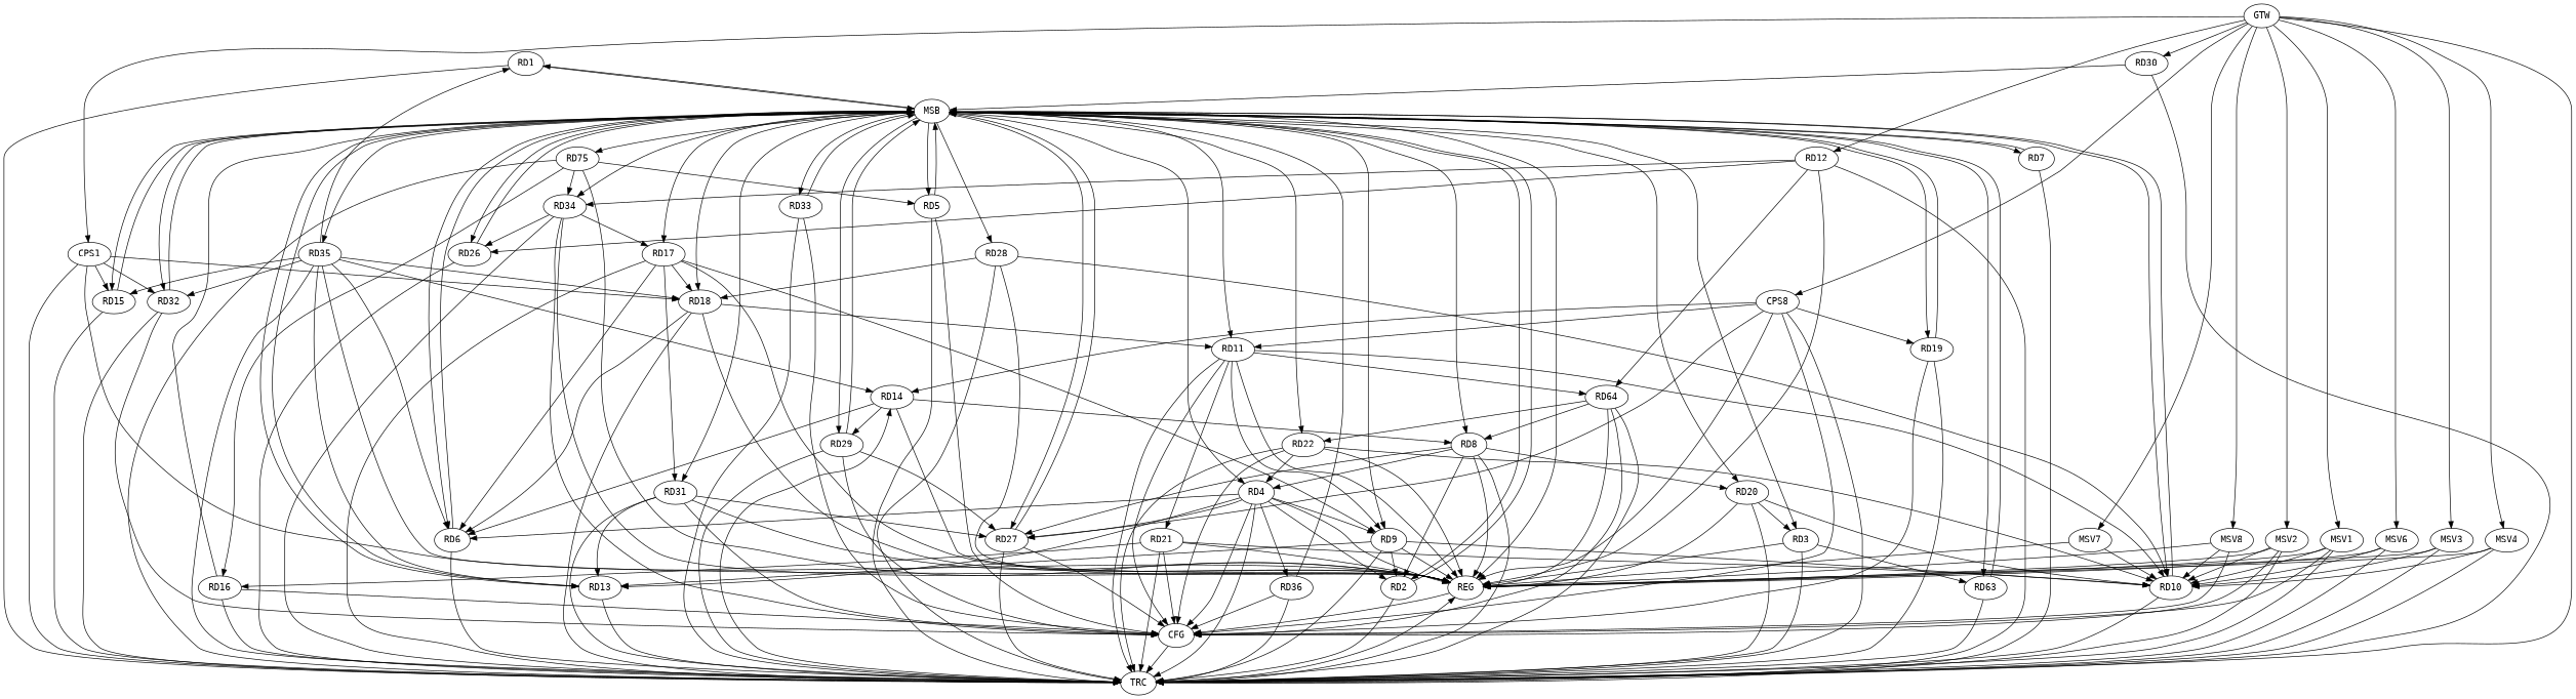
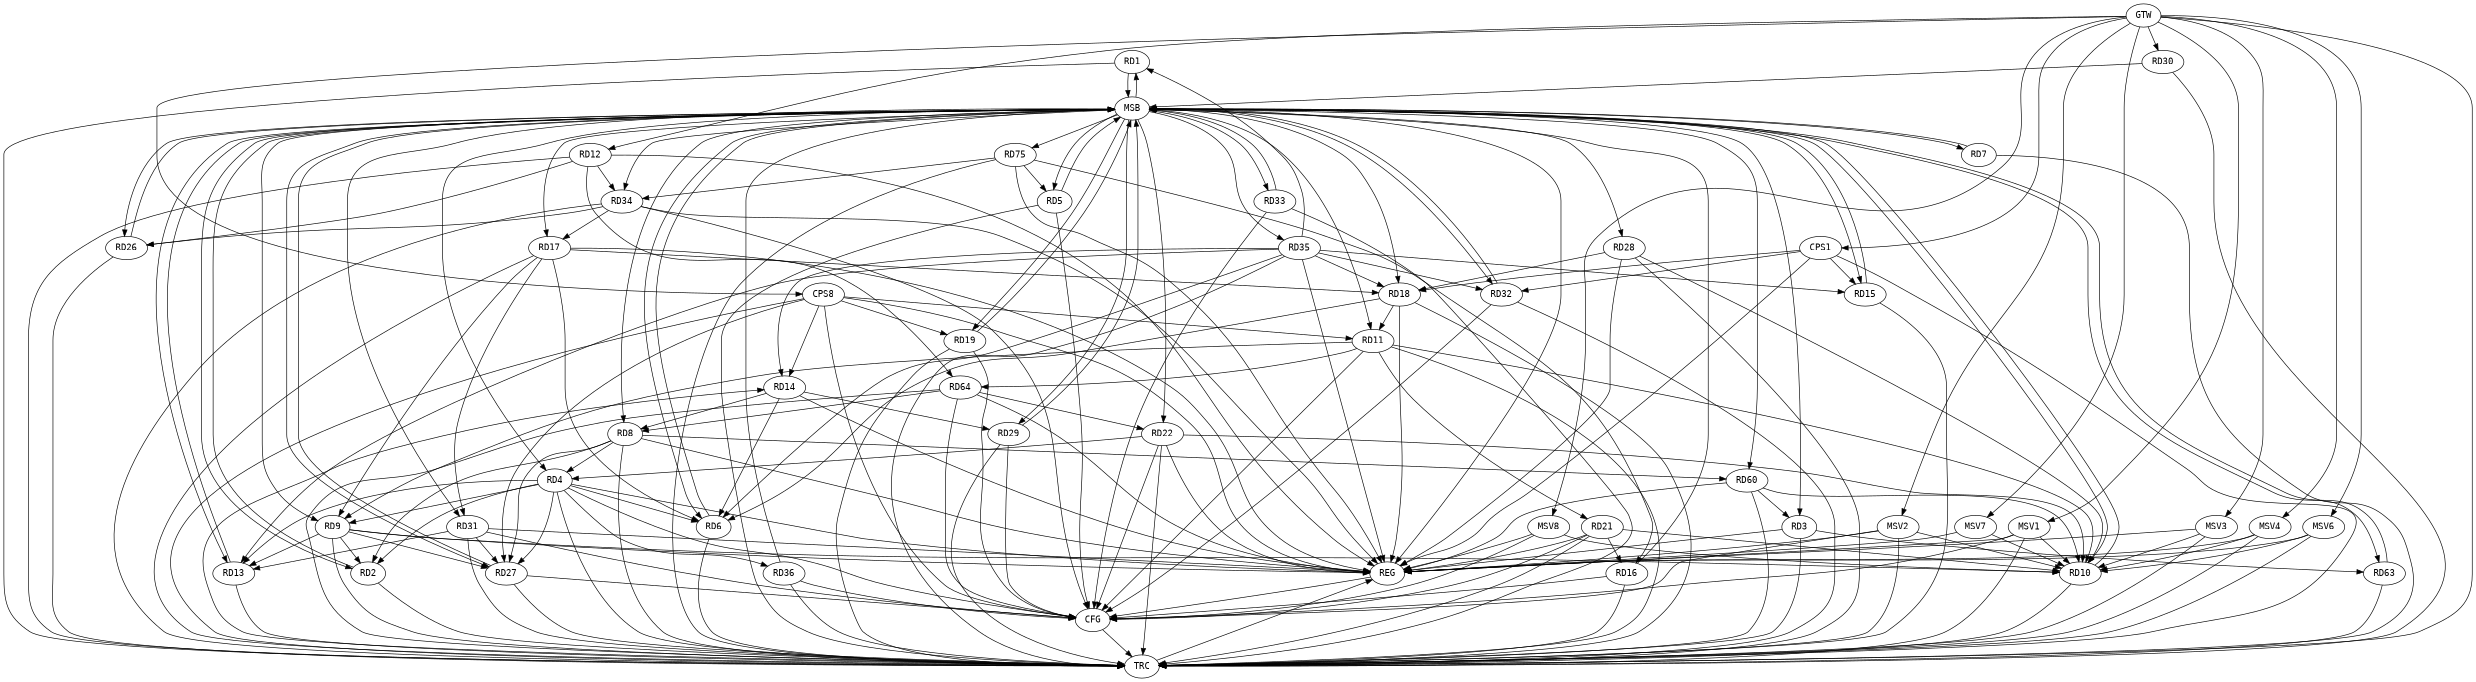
  strict digraph {
    fontname="DejaVu Sans Mono"
    node [fontname="DejaVu Sans Mono"]
    edge [fontname="DejaVu Sans Mono"]
    n1 [label=RD1]
    n2 [label=MSB]
    n3 [label=TRC]
    n4 [label=RD2]
    n5 [label=RD3]
    n6 [label=RD63]
    n7 [label=REG]
    n8 [label=RD4]
    n9 [label=RD6]
    n10 [label=RD9]
    n11 [label=RD13]
    n12 [label=RD27]
    n13 [label=RD5]
    n14 [label=RD7]
    n15 [label=RD8]
-   n16 [label=RD20]
+   n16 [label=RD60]
    n17 [label=RD10]
    n18 [label=RD11]
    n19 [label=RD26]
    n20 [label=RD34]
    n21 [label=RD29]
    n22 [label=RD15]
    n23 [label=RD17]
    n24 [label=RD18]
    n25 [label=RD31]
    n26 [label=RD19]
    n27 [label=RD22]
    n28 [label=RD75]
    n29 [label=RD28]
    n30 [label=RD32]
    n31 [label=RD33]
    n32 [label=RD35]
    n33 [label=RD14]
    n34 [label=CFG]
    n35 [label=RD36]
    n36 [label=RD21]
    n37 [label=RD64]
    n38 [label=RD16]
    n39 [label=RD12]
    n40 [label=RD30]
    n41 [label=CPS1]
    n42 [label=CPS8]
    n43 [label=GTW]
    n44 [label=MSV1]
    n45 [label=MSV2]
    n46 [label=MSV3]
    n47 [label=MSV4]
    n48 [label=MSV6]
    n49 [label=MSV7]
    n50 [label=MSV8]
    n1 -> n2
    n1 -> n3
    n2 -> n1
    n2 -> n4
    n2 -> n5
    n2 -> n6
    n2 -> n7
    n2 -> n8
    n2 -> n9
    n2 -> n10
    n2 -> n11
    n2 -> n12
    n2 -> n13
    n2 -> n14
    n2 -> n15
    n2 -> n16
    n2 -> n17
    n2 -> n18
    n2 -> n19
    n2 -> n20
    n2 -> n21
    n2 -> n22
    n2 -> n23
    n2 -> n24
    n2 -> n25
    n2 -> n26
    n2 -> n27
    n2 -> n28
    n2 -> n29
    n2 -> n30
    n2 -> n31
    n2 -> n32
    n3 -> n7
    n3 -> n33
    n4 -> n2
    n4 -> n3
    n5 -> n3
    n5 -> n6
    n5 -> n7
    n6 -> n2
    n6 -> n3
    n7 -> n34
    n8 -> n3
    n8 -> n4
    n8 -> n7
    n8 -> n9
    n8 -> n10
    n8 -> n11
    n8 -> n12
    n8 -> n34
    n8 -> n35
    n9 -> n2
    n9 -> n3
    n10 -> n3
    n10 -> n4
    n10 -> n7
    n10 -> n11
-   n21 -> n12
+   n10 -> n12
    n10 -> n17
    n11 -> n2
    n11 -> n3
    n12 -> n2
    n12 -> n3
    n12 -> n34
    n13 -> n2
    n13 -> n3
    n13 -> n34
    n14 -> n2
    n14 -> n3
    n15 -> n3
    n15 -> n4
    n15 -> n7
    n15 -> n8
    n15 -> n12
    n15 -> n16
    n16 -> n3
    n16 -> n5
    n16 -> n7
    n16 -> n17
    n17 -> n2
    n17 -> n3
    n18 -> n3
-   n18 -> n7
    n18 -> n10
    n18 -> n17
    n18 -> n34
    n18 -> n36
    n18 -> n37
    n19 -> n2
    n19 -> n3
    n20 -> n3
    n20 -> n7
    n20 -> n19
    n20 -> n23
    n20 -> n34
    n21 -> n2
    n21 -> n3
    n21 -> n34
    n22 -> n2
    n22 -> n3
    n23 -> n3
    n23 -> n7
    n23 -> n9
    n23 -> n10
    n23 -> n24
    n23 -> n25
    n24 -> n3
    n24 -> n7
    n24 -> n9
    n24 -> n18
    n25 -> n3
    n25 -> n7
    n25 -> n11
    n25 -> n12
    n25 -> n34
    n26 -> n2
    n26 -> n3
    n26 -> n34
    n27 -> n3
    n27 -> n7
    n27 -> n8
    n27 -> n17
    n27 -> n34
    n28 -> n3
    n28 -> n7
    n28 -> n13
    n28 -> n20
    n28 -> n38
    n29 -> n3
    n29 -> n7
    n29 -> n17
    n29 -> n24
    n30 -> n2
    n30 -> n3
    n30 -> n34
    n31 -> n2
    n31 -> n3
    n31 -> n34
    n32 -> n1
    n32 -> n3
    n32 -> n7
    n32 -> n9
    n32 -> n11
    n32 -> n22
    n32 -> n24
    n32 -> n30
    n32 -> n33
    n33 -> n7
    n33 -> n9
    n33 -> n15
    n33 -> n21
    n34 -> n3
    n35 -> n2
    n35 -> n3
    n35 -> n34
    n36 -> n3
    n36 -> n7
    n36 -> n17
    n36 -> n34
    n36 -> n38
    n37 -> n3
    n37 -> n7
    n37 -> n15
    n37 -> n27
    n37 -> n34
    n38 -> n2
    n38 -> n3
    n38 -> n34
    n39 -> n3
    n39 -> n7
    n39 -> n19
    n39 -> n20
    n39 -> n37
    n40 -> n2
    n40 -> n3
    n41 -> n3
    n41 -> n7
    n41 -> n22
    n41 -> n24
    n41 -> n30
    n42 -> n3
    n42 -> n7
    n42 -> n12
    n42 -> n18
    n42 -> n26
    n42 -> n33
    n42 -> n34
    n43 -> n3
    n43 -> n39
    n43 -> n40
    n43 -> n41
    n43 -> n42
    n43 -> n44
    n43 -> n45
    n43 -> n46
    n43 -> n47
    n43 -> n48
    n43 -> n49
    n43 -> n50
    n44 -> n3
    n44 -> n7
    n44 -> n17
    n44 -> n34
    n45 -> n3
    n45 -> n7
    n45 -> n17
    n45 -> n34
    n46 -> n3
    n46 -> n7
    n46 -> n17
    n47 -> n3
    n47 -> n7
    n47 -> n17
    n48 -> n3
    n48 -> n7
    n48 -> n17
    n49 -> n7
    n49 -> n17
    n50 -> n7
    n50 -> n17
    n50 -> n34
  }
